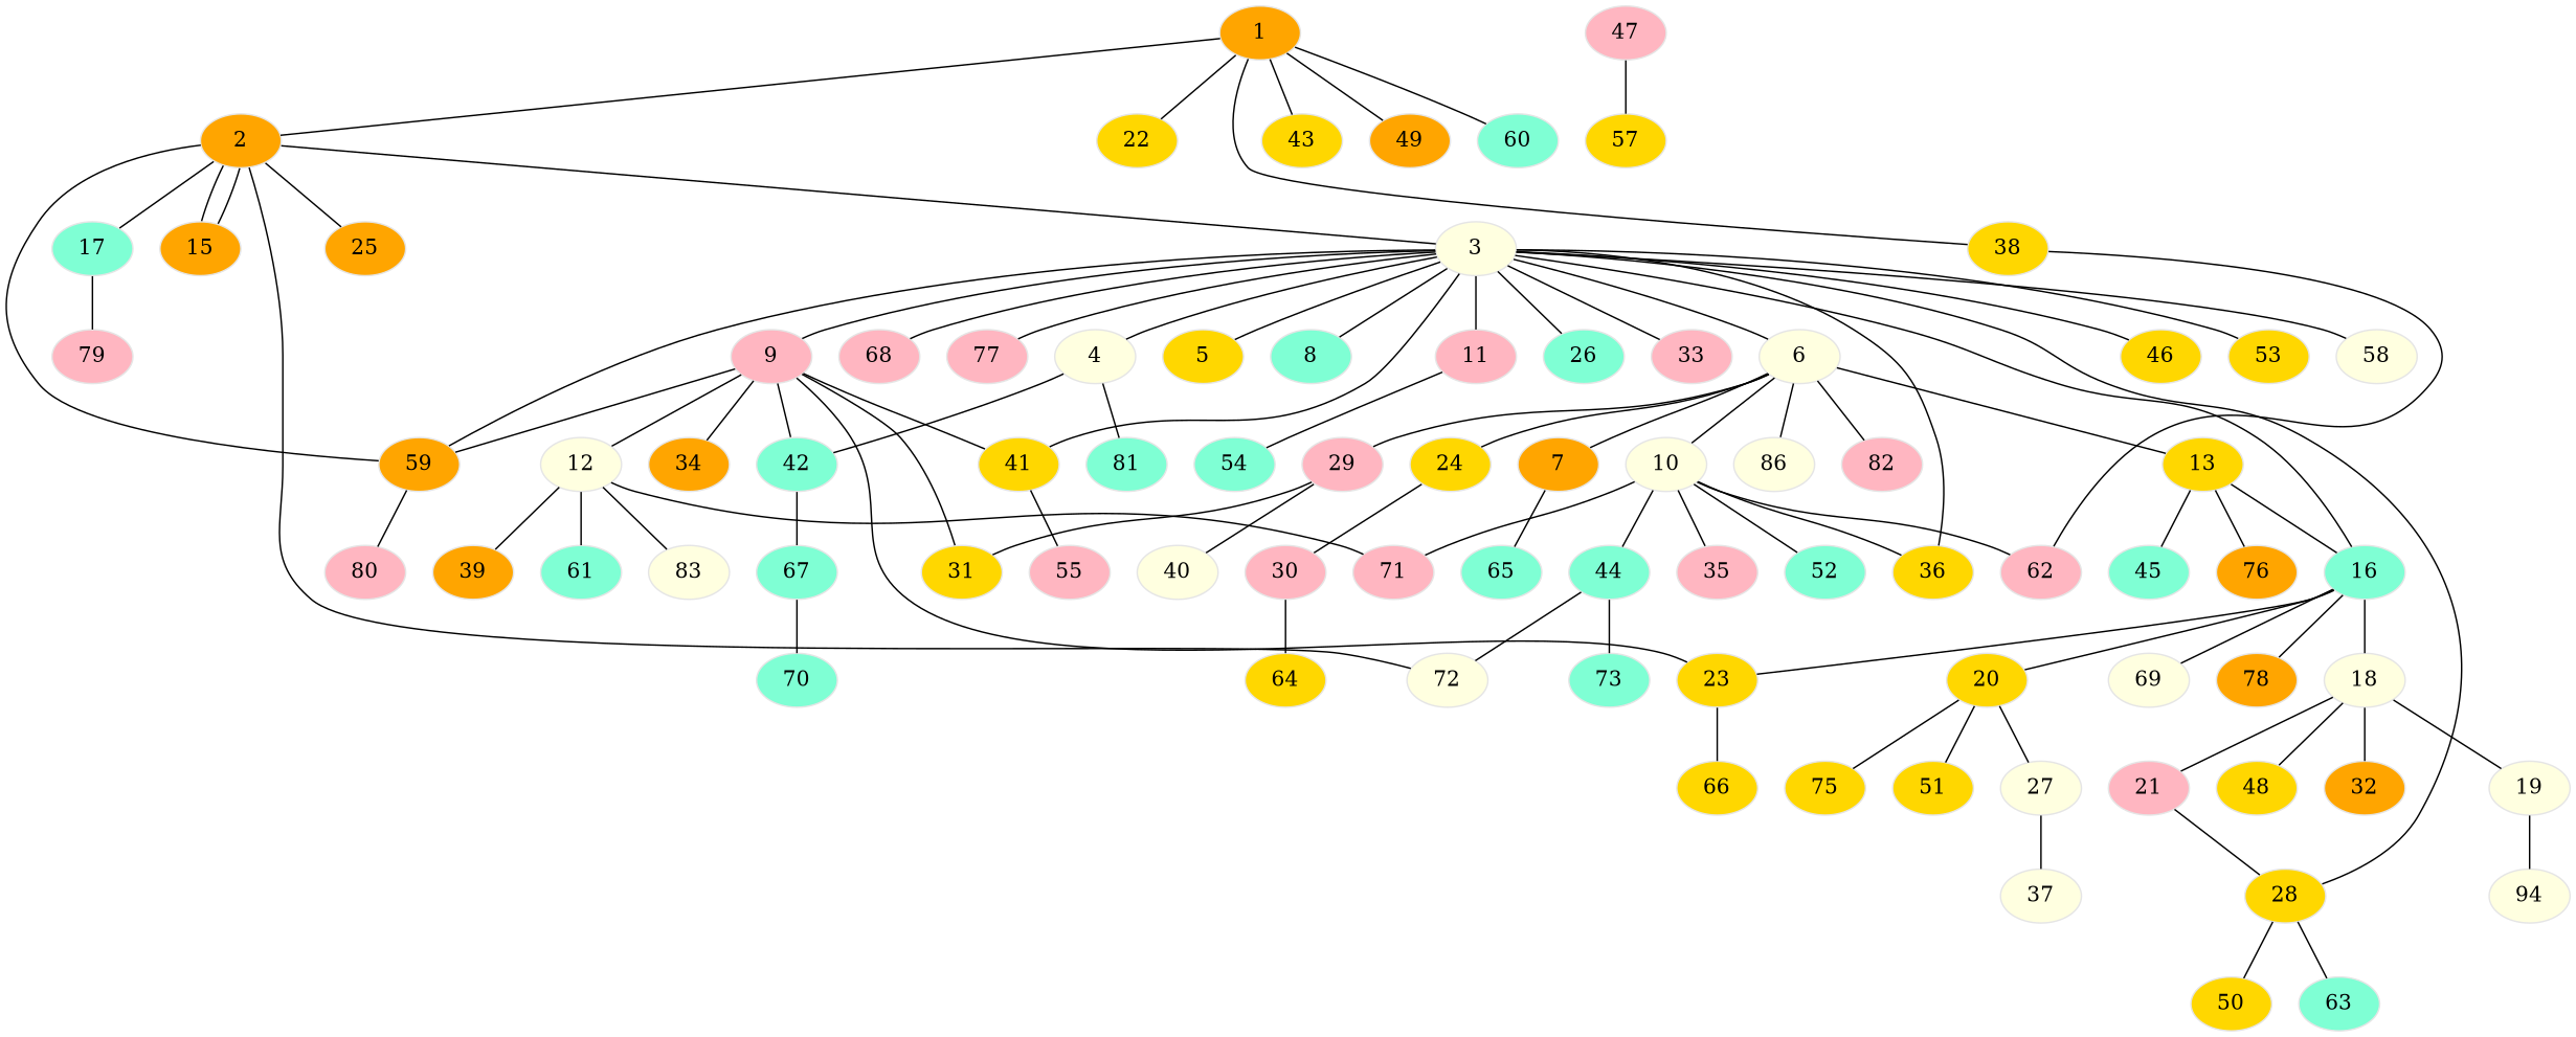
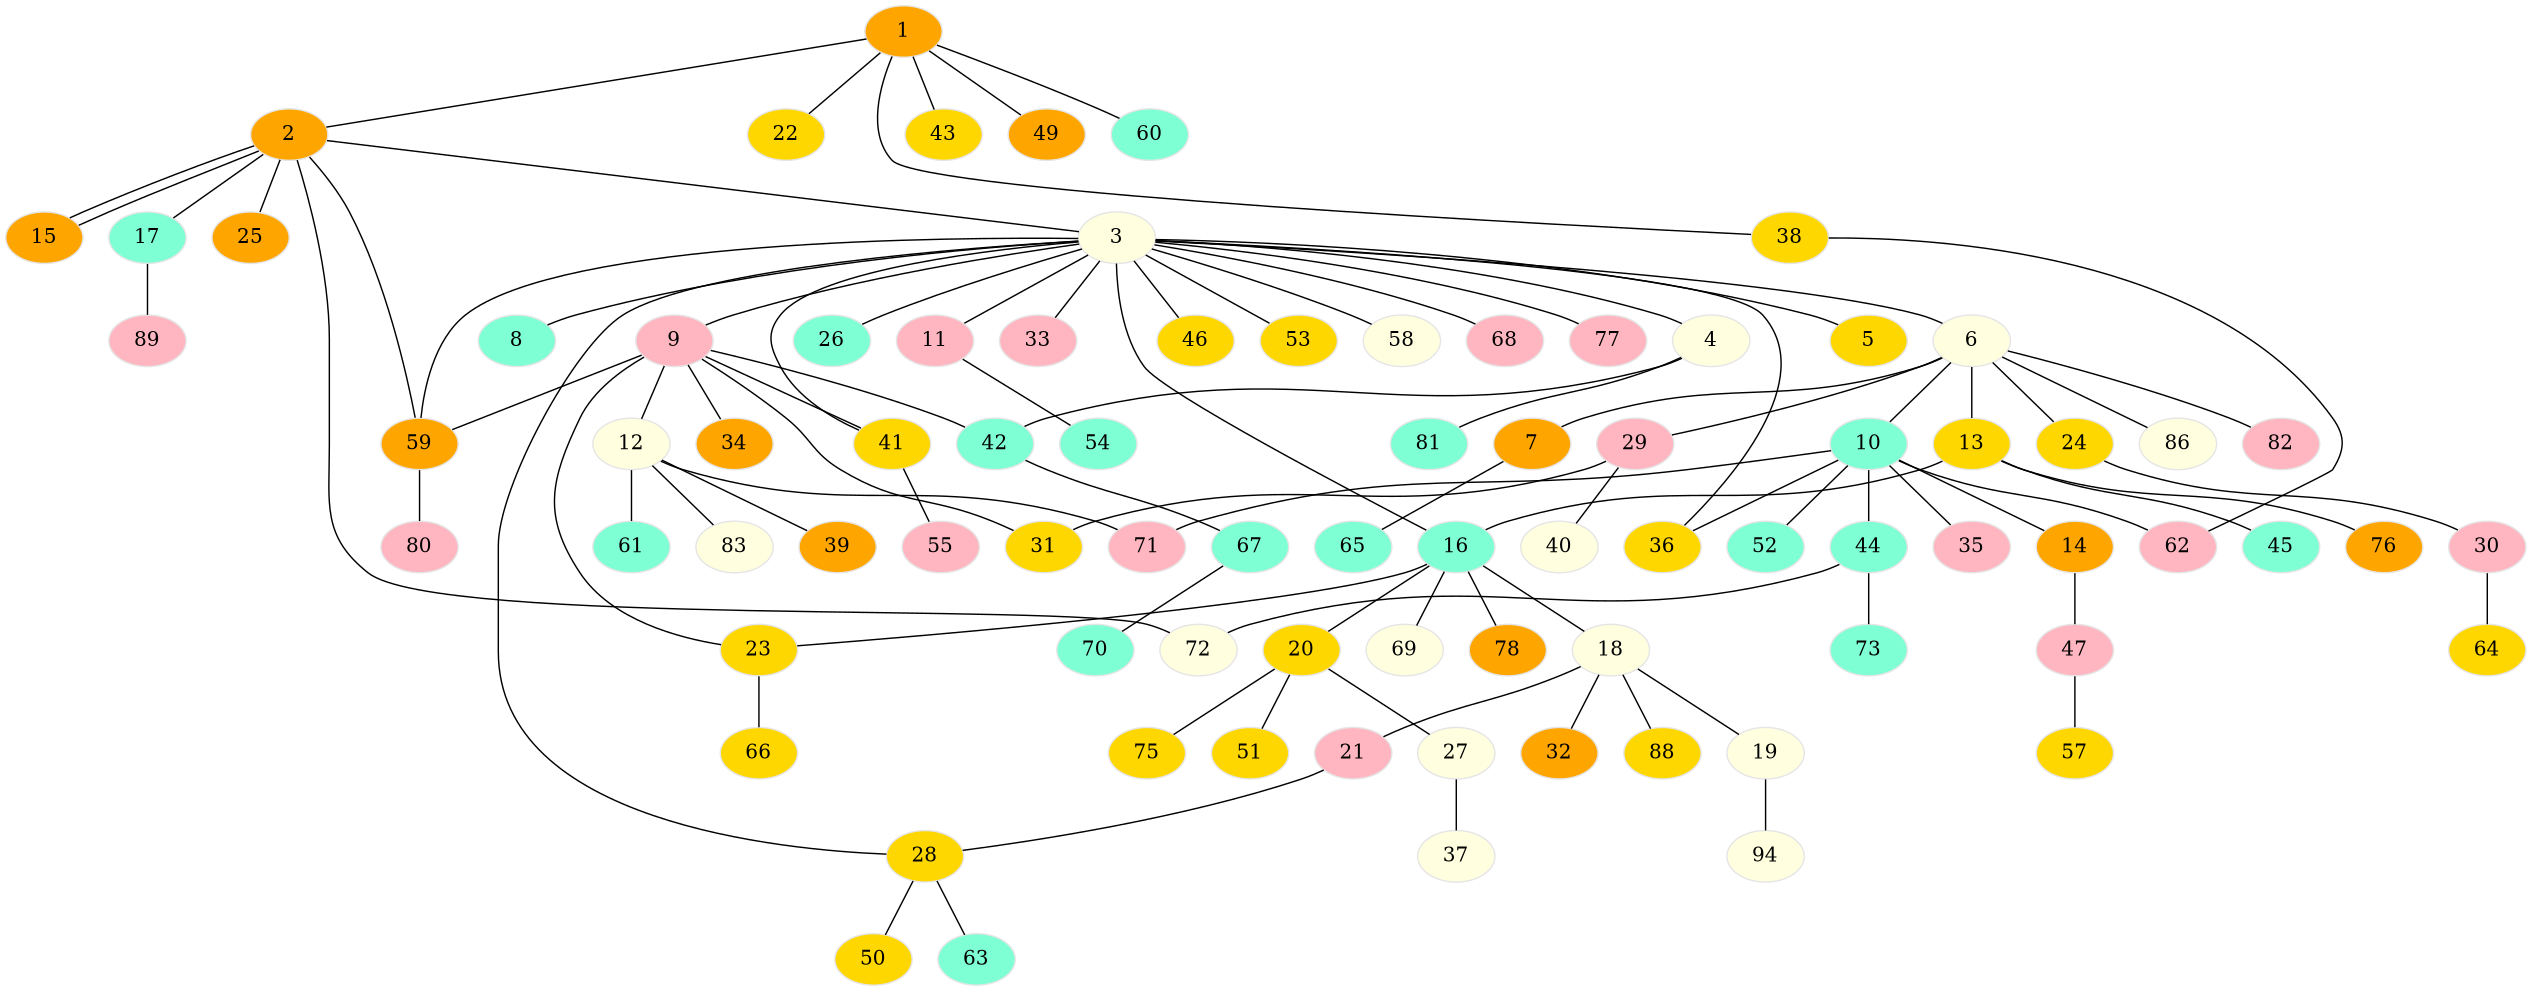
  graph {
    node [color=gray90 fillcolor=gold style=filled]
    1 [fillcolor=orange]
    2 [fillcolor=orange]
    22
    38
    43
    49 [fillcolor=orange]
    60 [fillcolor=aquamarine]
    3 [fillcolor=lightyellow]
    15 [fillcolor=orange]
    17 [fillcolor=aquamarine]
    25 [fillcolor=orange]
    59 [fillcolor=orange]
    72 [fillcolor=lightyellow]
    62 [fillcolor=lightpink]
    4 [fillcolor=lightyellow]
    5
    6 [fillcolor=lightyellow]
    8 [fillcolor=aquamarine]
    9 [fillcolor=lightpink]
    11 [fillcolor=lightpink]
    16 [fillcolor=aquamarine]
    26 [fillcolor=aquamarine]
    28
    33 [fillcolor=lightpink]
    36
    41
    46
    53
    58 [fillcolor=lightyellow]
    68 [fillcolor=lightpink]
    77 [fillcolor=lightpink]
-   79 [fillcolor=lightpink]
+   79 [fillcolor=lightpink label=89]
    80 [fillcolor=lightpink]
    42 [fillcolor=aquamarine]
    81 [fillcolor=aquamarine]
    7 [fillcolor=orange]
-   10 [fillcolor=lightyellow]
+   10 [fillcolor=aquamarine]
    13
    24
    29 [fillcolor=lightpink]
    n41 [fillcolor=lightyellow label=86]
    82 [fillcolor=lightpink]
    12 [fillcolor=lightyellow]
    23
    31
    34 [fillcolor=orange]
    54 [fillcolor=aquamarine]
    18 [fillcolor=lightyellow]
    20
    69 [fillcolor=lightyellow]
    78 [fillcolor=orange]
    50
    63 [fillcolor=aquamarine]
    55 [fillcolor=lightpink]
    67 [fillcolor=aquamarine]
    65 [fillcolor=aquamarine]
+   14 [fillcolor=orange]
    35 [fillcolor=lightpink]
    44 [fillcolor=aquamarine]
    52 [fillcolor=aquamarine]
    71 [fillcolor=lightpink]
    45 [fillcolor=aquamarine]
    76 [fillcolor=orange]
    30 [fillcolor=lightpink]
    40 [fillcolor=lightyellow]
    39 [fillcolor=orange]
    61 [fillcolor=aquamarine]
    83 [fillcolor=lightyellow]
    66
    47 [fillcolor=lightpink]
    73 [fillcolor=aquamarine]
    57
    19 [fillcolor=lightyellow]
    21 [fillcolor=lightpink]
    32 [fillcolor=orange]
-   48
+   48 [label=88]
    27 [fillcolor=lightyellow]
    51
    75
    n80 [fillcolor=lightyellow label=94]
    37 [fillcolor=lightyellow]
    64
    70 [fillcolor=aquamarine]
    1 -- 2
    1 -- 22
    1 -- 38
    1 -- 43
    1 -- 49
    1 -- 60
    2 -- 3
    2 -- 15
    2 -- 15
    2 -- 17
    2 -- 25
    2 -- 59
    2 -- 72
    38 -- 62
    3 -- 59
    3 -- 4
    3 -- 5
    3 -- 6
    3 -- 8
    3 -- 9
    3 -- 11
    3 -- 16
    3 -- 26
    3 -- 28
    3 -- 33
    3 -- 36
    3 -- 41
    3 -- 46
    3 -- 53
    3 -- 58
    3 -- 68
    3 -- 77
    17 -- 79
    59 -- 80
    4 -- 42
    4 -- 81
    6 -- 7
    6 -- 10
    6 -- 13
    6 -- 24
    6 -- 29
    6 -- n41
    6 -- 82
    9 -- 59
    9 -- 41
    9 -- 42
    9 -- 12
    9 -- 23
    9 -- 31
    9 -- 34
    11 -- 54
    16 -- 23
    16 -- 18
    16 -- 20
    16 -- 69
    16 -- 78
    28 -- 50
    28 -- 63
    41 -- 55
    42 -- 67
    7 -- 65
    10 -- 62
    10 -- 36
+   10 -- 14
    10 -- 35
    10 -- 44
    10 -- 52
    10 -- 71
    13 -- 16
    13 -- 45
    13 -- 76
    24 -- 30
    29 -- 31
    29 -- 40
    12 -- 71
    12 -- 39
    12 -- 61
    12 -- 83
    23 -- 66
    18 -- 19
    18 -- 21
    18 -- 32
    18 -- 48
    20 -- 27
    20 -- 51
    20 -- 75
    67 -- 70
+   14 -- 47
    44 -- 72
    44 -- 73
    30 -- 64
    47 -- 57
    19 -- n80
    21 -- 28
    27 -- 37
  }
